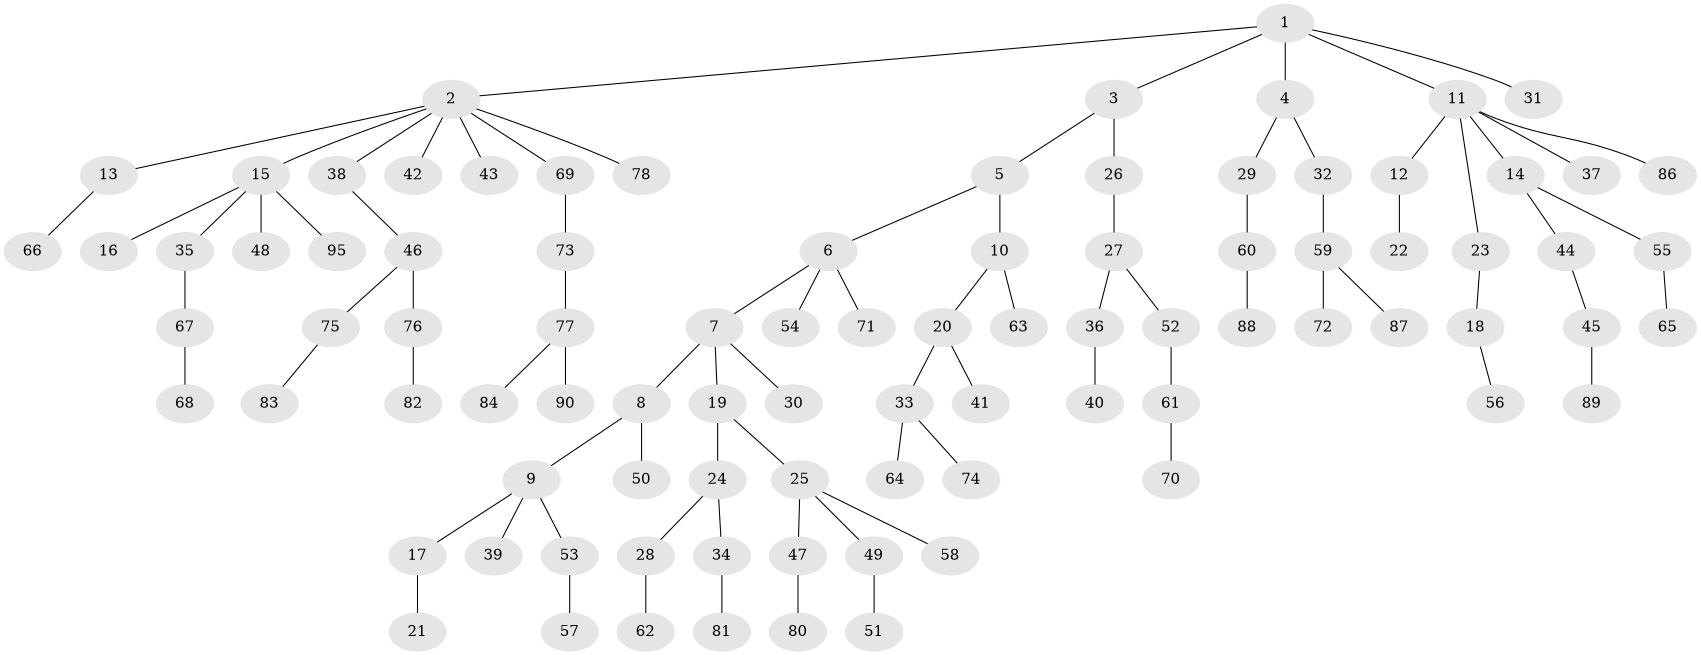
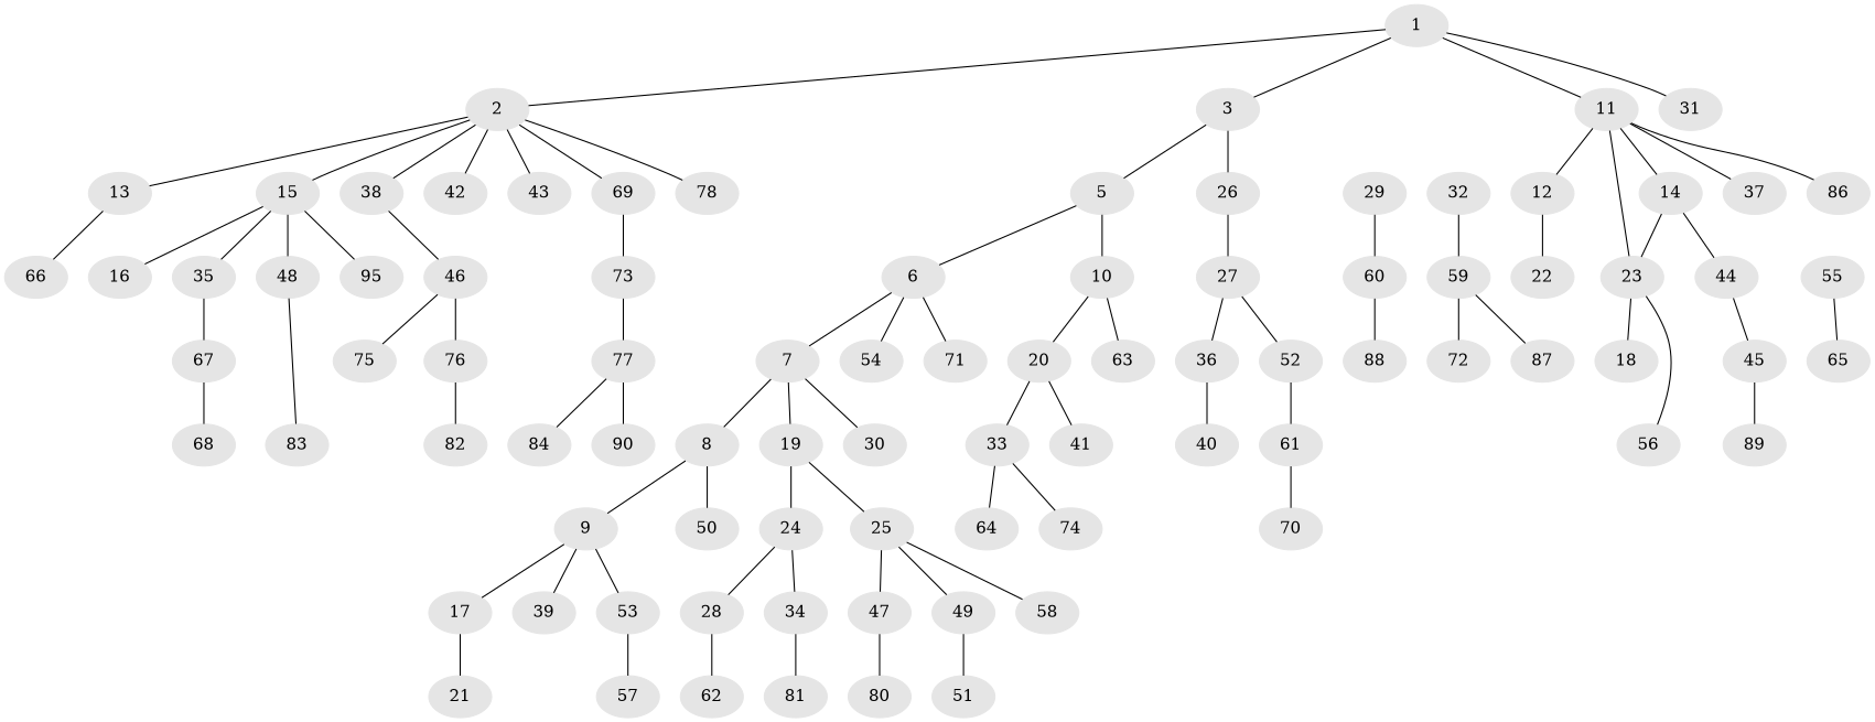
  graph {
    node [color=gray90 style=filled]
    edge [weight=1.0]
    1
    2
    3
-   4
    11
    31
    13
    15
    38
    42
    43
    69
    78
    5
    26
    29
    32
    12
    14
    23
    37
    86
    66
    16
    35
    48
    n27 [label=95]
    46
    73
    6
    10
    27
    60
    59
    7
    54
    71
    20
    63
    8
    19
    30
    9
    50
    24
    25
    17
    39
    53
    21
    57
    33
    41
    22
    44
    55
    18
    56
    45
    65
    67
    28
    34
    47
    49
    58
    64
    74
    62
    81
    80
    51
    36
    52
    40
    61
    88
    72
    87
    68
    75
    76
    89
    83
    82
    70
    77
    84
    90
    1 -- 2
    1 -- 3
-   1 -- 4
    1 -- 11
    1 -- 31
    2 -- 13
    2 -- 15
    2 -- 38
    2 -- 42
    2 -- 43
    2 -- 69
    2 -- 78
    3 -- 5
    3 -- 26
-   4 -- 29
-   4 -- 32
    11 -- 12
    11 -- 14
    11 -- 23
    11 -- 37
    11 -- 86
    13 -- 66
    15 -- 16
    15 -- 35
    15 -- 48
    15 -- n27
    38 -- 46
    69 -- 73
    5 -- 6
    5 -- 10
    26 -- 27
    29 -- 60
    32 -- 59
    12 -- 22
    14 -- 44
-   14 -- 55
+   14 -- 23
    23 -- 18
    35 -- 67
    46 -- 75
    46 -- 76
    73 -- 77
    6 -- 7
    6 -- 54
    6 -- 71
    10 -- 20
    10 -- 63
    27 -- 36
    27 -- 52
    60 -- 88
    59 -- 72
    59 -- 87
    7 -- 8
    7 -- 19
    7 -- 30
    20 -- 33
    20 -- 41
    8 -- 9
    8 -- 50
    19 -- 24
    19 -- 25
    9 -- 17
    9 -- 39
    9 -- 53
    24 -- 28
    24 -- 34
    25 -- 47
    25 -- 49
    25 -- 58
    17 -- 21
    53 -- 57
    33 -- 64
    33 -- 74
    44 -- 45
    55 -- 65
-   18 -- 56
+   23 -- 56
    45 -- 89
    67 -- 68
    28 -- 62
    34 -- 81
    47 -- 80
    49 -- 51
    36 -- 40
    52 -- 61
    61 -- 70
-   75 -- 83
+   48 -- 83
    76 -- 82
    77 -- 84
    77 -- 90
  }
